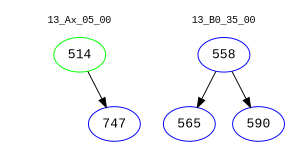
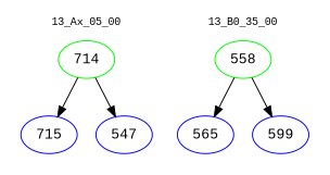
  digraph {
    fontname="Liberation Mono"
    node [color=blue fontname="Liberation Mono"]
    edge [color=black fontname="Liberation Mono"]
-   n1 [color=green label=514]
-   n3 [label=747]
-   n4 [label=558]
+   n1 [color=green label=714]
+   n2 [label=715]
+   n3 [label=547]
+   n4 [color=green label=558]
    n5 [label=565]
-   n6 [label=590]
+   n6 [label=599]
    subgraph cluster_1 {
      color=white
      fontsize=10
      label="13_Ax_05_00"
      n1
+     n2
      n3
    }
    subgraph cluster_2 {
      color=white
      fontsize=10
      label="13_B0_35_00"
      n4
      n5
      n6
    }
+   n1 -> n2
    n1 -> n3
    n4 -> n5
    n4 -> n6
  }
